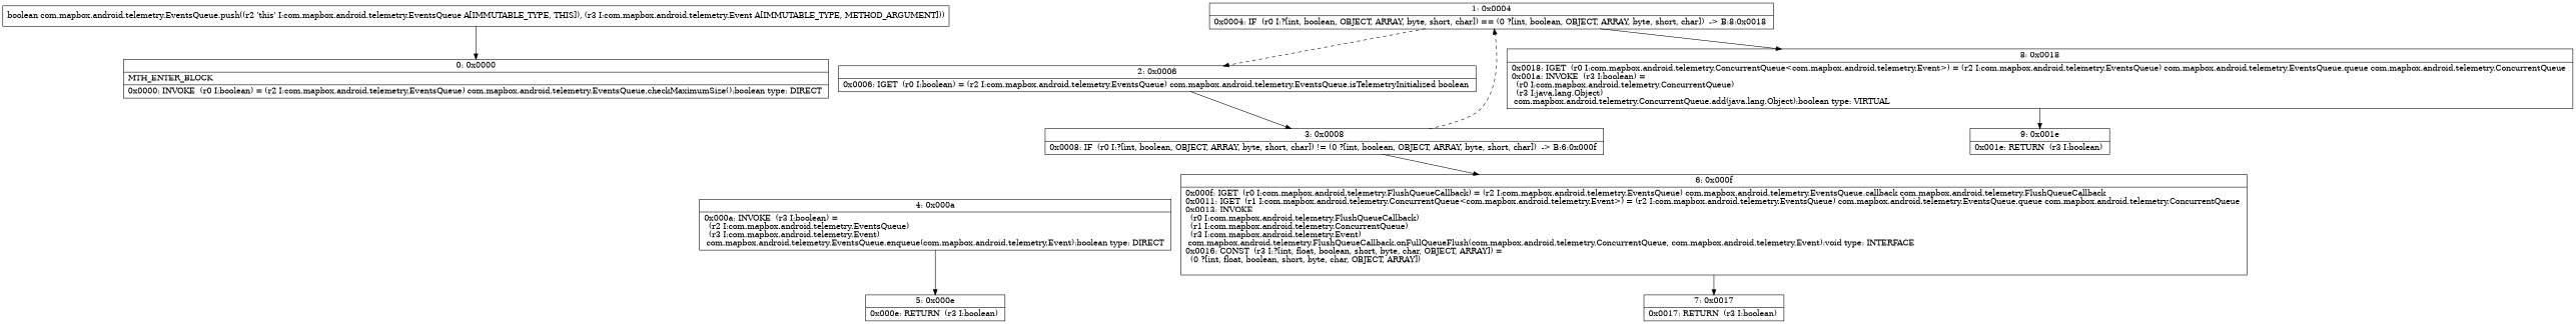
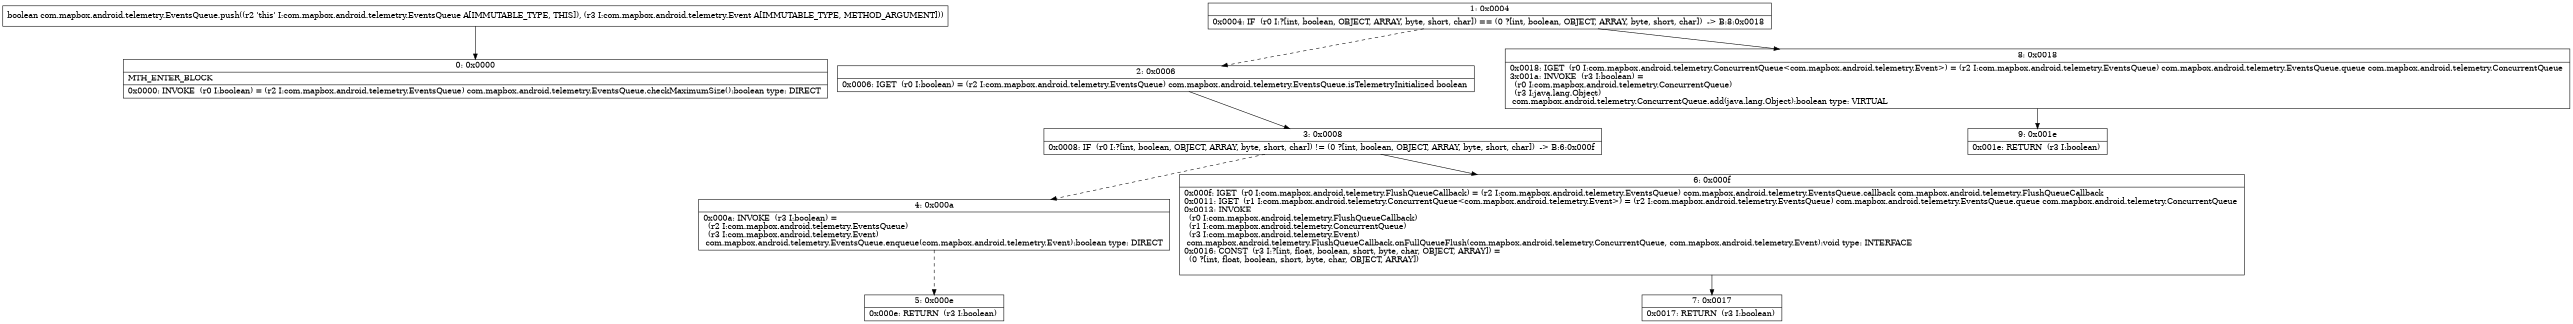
  digraph {
    node [shape=record]
    n1 [label="{0\:\ 0x0000|MTH_ENTER_BLOCK\l|0x0000: INVOKE  (r0 I:boolean) = (r2 I:com.mapbox.android.telemetry.EventsQueue) com.mapbox.android.telemetry.EventsQueue.checkMaximumSize():boolean type: DIRECT \l}"]
    n2 [label="{1\:\ 0x0004|0x0004: IF  (r0 I:?[int, boolean, OBJECT, ARRAY, byte, short, char]) == (0 ?[int, boolean, OBJECT, ARRAY, byte, short, char])  \-\> B:8:0x0018 \l}"]
    n3 [label="{2\:\ 0x0006|0x0006: IGET  (r0 I:boolean) = (r2 I:com.mapbox.android.telemetry.EventsQueue) com.mapbox.android.telemetry.EventsQueue.isTelemetryInitialized boolean \l}"]
-   n4 [label="{8\:\ 0x0018|0x0018: IGET  (r0 I:com.mapbox.android.telemetry.ConcurrentQueue\<com.mapbox.android.telemetry.Event\>) = (r2 I:com.mapbox.android.telemetry.EventsQueue) com.mapbox.android.telemetry.EventsQueue.queue com.mapbox.android.telemetry.ConcurrentQueue \l0x001a: INVOKE  (r3 I:boolean) = \l  (r0 I:com.mapbox.android.telemetry.ConcurrentQueue)\l  (r3 I:java.lang.Object)\l com.mapbox.android.telemetry.ConcurrentQueue.add(java.lang.Object):boolean type: VIRTUAL \l}"]
+   n4 [label="{8\:\ 0x0018|0x0018: IGET  (r0 I:com.mapbox.android.telemetry.ConcurrentQueue\<com.mapbox.android.telemetry.Event\>) = (r2 I:com.mapbox.android.telemetry.EventsQueue) com.mapbox.android.telemetry.EventsQueue.queue com.mapbox.android.telemetry.ConcurrentQueue \l3x001a: INVOKE  (r3 I:boolean) = \l  (r0 I:com.mapbox.android.telemetry.ConcurrentQueue)\l  (r3 I:java.lang.Object)\l com.mapbox.android.telemetry.ConcurrentQueue.add(java.lang.Object):boolean type: VIRTUAL \l}"]
    n5 [label="{3\:\ 0x0008|0x0008: IF  (r0 I:?[int, boolean, OBJECT, ARRAY, byte, short, char]) != (0 ?[int, boolean, OBJECT, ARRAY, byte, short, char])  \-\> B:6:0x000f \l}"]
    n6 [label="{9\:\ 0x001e|0x001e: RETURN  (r3 I:boolean) \l}"]
    n7 [label="{4\:\ 0x000a|0x000a: INVOKE  (r3 I:boolean) = \l  (r2 I:com.mapbox.android.telemetry.EventsQueue)\l  (r3 I:com.mapbox.android.telemetry.Event)\l com.mapbox.android.telemetry.EventsQueue.enqueue(com.mapbox.android.telemetry.Event):boolean type: DIRECT \l}"]
    n8 [label="{6\:\ 0x000f|0x000f: IGET  (r0 I:com.mapbox.android.telemetry.FlushQueueCallback) = (r2 I:com.mapbox.android.telemetry.EventsQueue) com.mapbox.android.telemetry.EventsQueue.callback com.mapbox.android.telemetry.FlushQueueCallback \l0x0011: IGET  (r1 I:com.mapbox.android.telemetry.ConcurrentQueue\<com.mapbox.android.telemetry.Event\>) = (r2 I:com.mapbox.android.telemetry.EventsQueue) com.mapbox.android.telemetry.EventsQueue.queue com.mapbox.android.telemetry.ConcurrentQueue \l0x0013: INVOKE  \l  (r0 I:com.mapbox.android.telemetry.FlushQueueCallback)\l  (r1 I:com.mapbox.android.telemetry.ConcurrentQueue)\l  (r3 I:com.mapbox.android.telemetry.Event)\l com.mapbox.android.telemetry.FlushQueueCallback.onFullQueueFlush(com.mapbox.android.telemetry.ConcurrentQueue, com.mapbox.android.telemetry.Event):void type: INTERFACE \l0x0016: CONST  (r3 I:?[int, float, boolean, short, byte, char, OBJECT, ARRAY]) = \l  (0 ?[int, float, boolean, short, byte, char, OBJECT, ARRAY])\l \l}"]
    n9 [label="{5\:\ 0x000e|0x000e: RETURN  (r3 I:boolean) \l}"]
    n10 [label="{7\:\ 0x0017|0x0017: RETURN  (r3 I:boolean) \l}"]
    n11 [label="{boolean com.mapbox.android.telemetry.EventsQueue.push((r2 'this' I:com.mapbox.android.telemetry.EventsQueue A[IMMUTABLE_TYPE, THIS]), (r3 I:com.mapbox.android.telemetry.Event A[IMMUTABLE_TYPE, METHOD_ARGUMENT])) }"]
    n2 -> n3 [style=dashed]
    n2 -> n4
    n3 -> n5
    n4 -> n6
-   n5 -> n2 [style=dashed]
+   n5 -> n7 [style=dashed]
    n5 -> n8
-   n7 -> n9
+   n7 -> n9 [style=dashed]
    n8 -> n10
    n11 -> n1
  }
